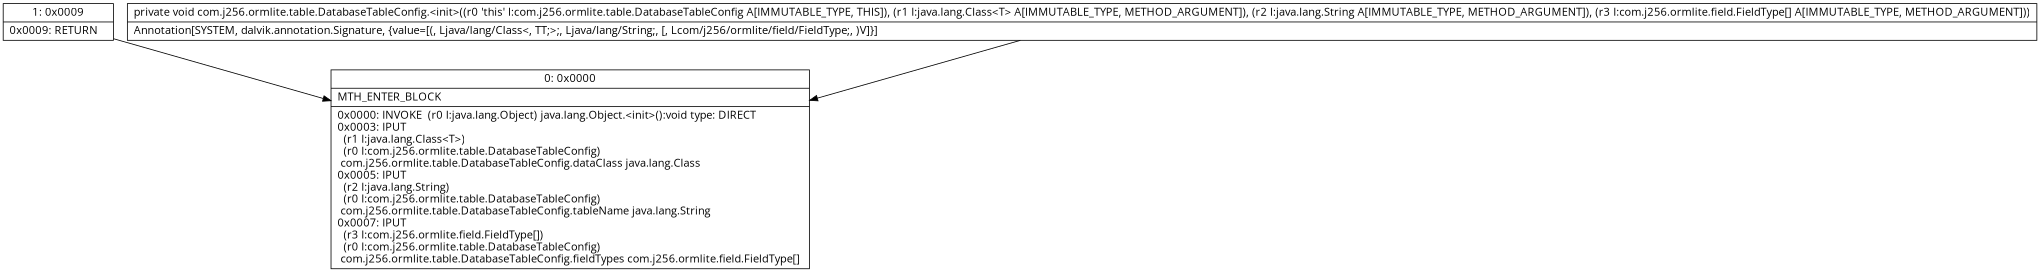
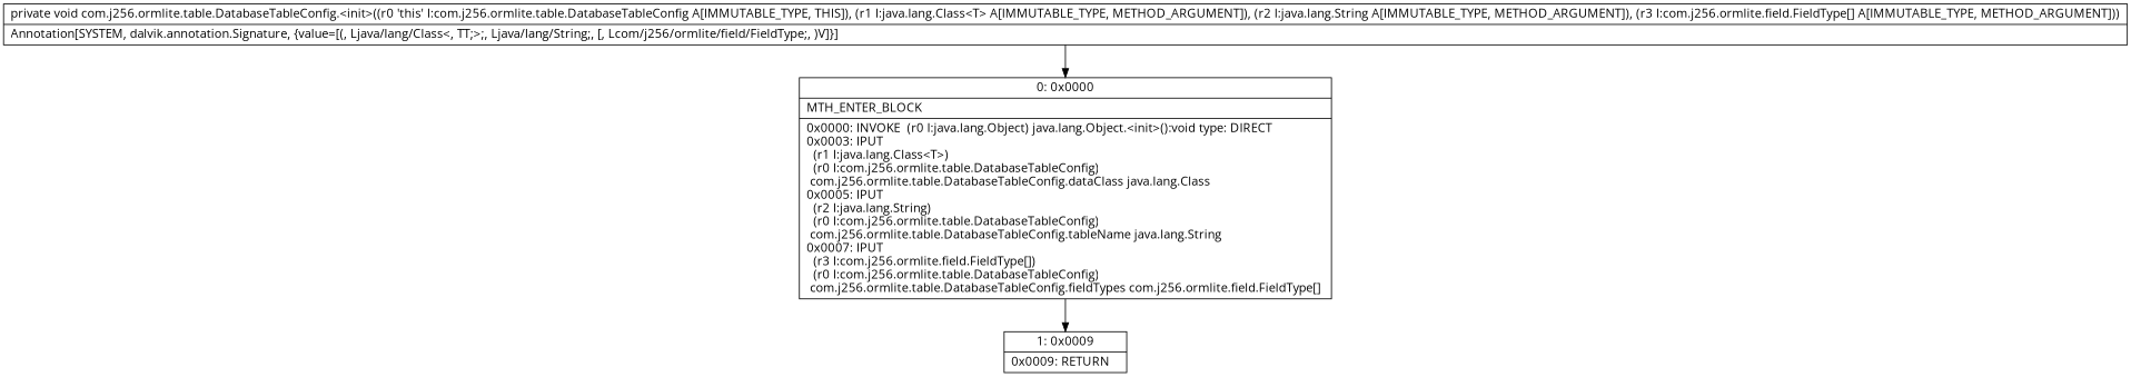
  digraph {
    fontname="Open Sans"
    node [shape=record fontname="Open Sans"]
    edge [fontname="Open Sans"]
    n1 [label="{0\:\ 0x0000|MTH_ENTER_BLOCK\l|0x0000: INVOKE  (r0 I:java.lang.Object) java.lang.Object.\<init\>():void type: DIRECT \l0x0003: IPUT  \l  (r1 I:java.lang.Class\<T\>)\l  (r0 I:com.j256.ormlite.table.DatabaseTableConfig)\l com.j256.ormlite.table.DatabaseTableConfig.dataClass java.lang.Class \l0x0005: IPUT  \l  (r2 I:java.lang.String)\l  (r0 I:com.j256.ormlite.table.DatabaseTableConfig)\l com.j256.ormlite.table.DatabaseTableConfig.tableName java.lang.String \l0x0007: IPUT  \l  (r3 I:com.j256.ormlite.field.FieldType[])\l  (r0 I:com.j256.ormlite.table.DatabaseTableConfig)\l com.j256.ormlite.table.DatabaseTableConfig.fieldTypes com.j256.ormlite.field.FieldType[] \l}"]
    n2 [label="{1\:\ 0x0009|0x0009: RETURN   \l}"]
    n3 [label="{private void com.j256.ormlite.table.DatabaseTableConfig.\<init\>((r0 'this' I:com.j256.ormlite.table.DatabaseTableConfig A[IMMUTABLE_TYPE, THIS]), (r1 I:java.lang.Class\<T\> A[IMMUTABLE_TYPE, METHOD_ARGUMENT]), (r2 I:java.lang.String A[IMMUTABLE_TYPE, METHOD_ARGUMENT]), (r3 I:com.j256.ormlite.field.FieldType[] A[IMMUTABLE_TYPE, METHOD_ARGUMENT]))  | Annotation[SYSTEM, dalvik.annotation.Signature, \{value=[(, Ljava\/lang\/Class\<, TT;\>;, Ljava\/lang\/String;, [, Lcom\/j256\/ormlite\/field\/FieldType;, )V]\}]\l}"]
-   n2 -> n1
+   n1 -> n2
    n3 -> n1
  }
